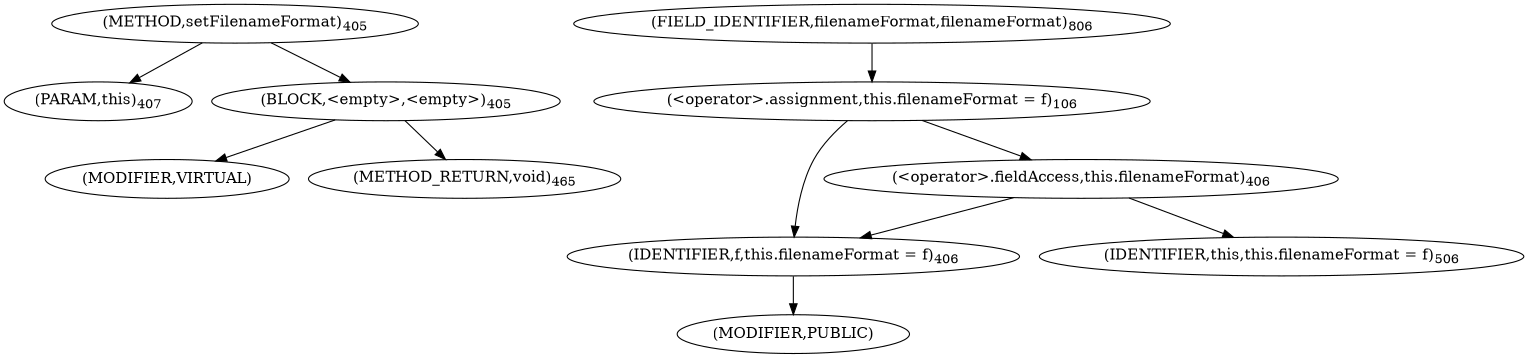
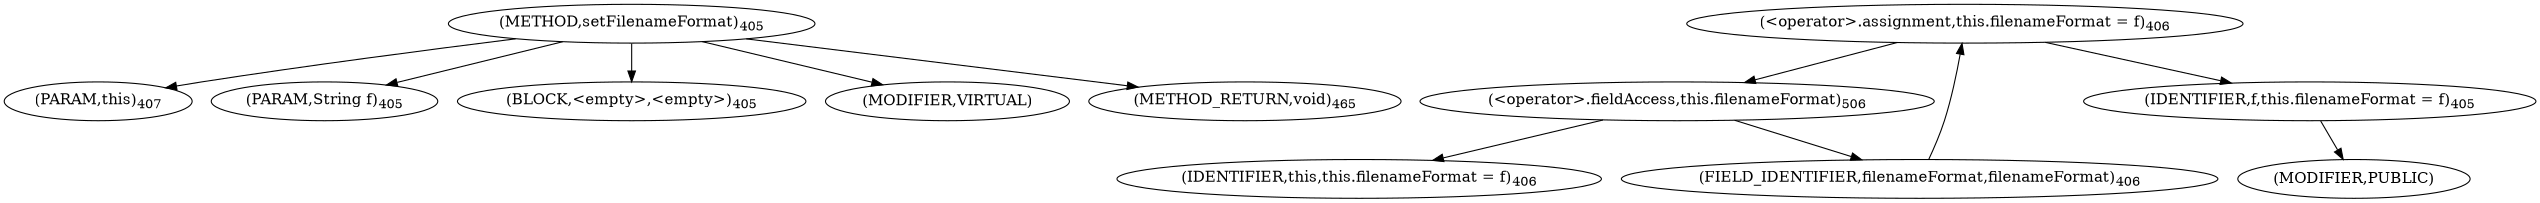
  digraph {
    n1 [label=<(METHOD,setFilenameFormat)<SUB>405</SUB>>]
    n2 [label=<(PARAM,this)<SUB>407</SUB>>]
+   n3 [label=<(PARAM,String f)<SUB>405</SUB>>]
    n4 [label=<(BLOCK,&lt;empty&gt;,&lt;empty&gt;)<SUB>405</SUB>>]
    n5 [label=<(MODIFIER,VIRTUAL)>]
    n6 [label=<(METHOD_RETURN,void)<SUB>465</SUB>>]
    n7 [label=<(MODIFIER,PUBLIC)>]
-   n8 [label=<(&lt;operator&gt;.assignment,this.filenameFormat = f)<SUB>106</SUB>>]
-   n9 [label=<(&lt;operator&gt;.fieldAccess,this.filenameFormat)<SUB>406</SUB>>]
-   n10 [label=<(IDENTIFIER,f,this.filenameFormat = f)<SUB>406</SUB>>]
-   n11 [label=<(IDENTIFIER,this,this.filenameFormat = f)<SUB>506</SUB>>]
-   n12 [label=<(FIELD_IDENTIFIER,filenameFormat,filenameFormat)<SUB>806</SUB>>]
+   n8 [label=<(&lt;operator&gt;.assignment,this.filenameFormat = f)<SUB>406</SUB>>]
+   n9 [label=<(&lt;operator&gt;.fieldAccess,this.filenameFormat)<SUB>506</SUB>>]
+   n10 [label=<(IDENTIFIER,f,this.filenameFormat = f)<SUB>405</SUB>>]
+   n11 [label=<(IDENTIFIER,this,this.filenameFormat = f)<SUB>406</SUB>>]
+   n12 [label=<(FIELD_IDENTIFIER,filenameFormat,filenameFormat)<SUB>406</SUB>>]
    n1 -> n2
+   n1 -> n3
    n1 -> n4
-   n4 -> n5
-   n4 -> n6
+   n1 -> n5
+   n1 -> n6
    n8 -> n9
    n8 -> n10
    n9 -> n11
-   n9 -> n10
+   n9 -> n12
    n10 -> n7
    n12 -> n8
  }
